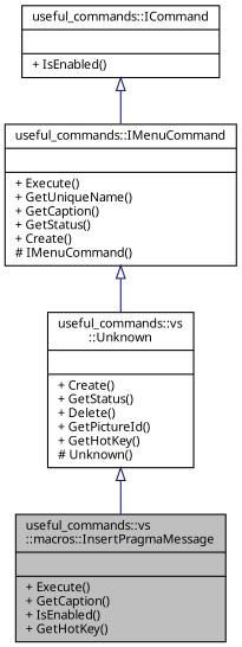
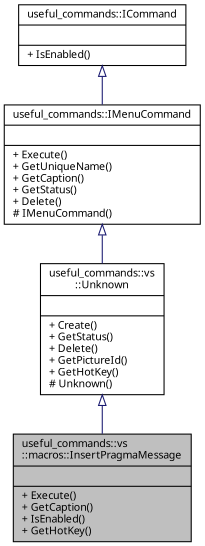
  digraph {
    node [color=black fillcolor=white fontname=Verdana fontsize=10 shape=record style=filled]
    edge [arrowtail=onormal color=midnightblue dir=back fontname=Verdana fontsize=10 labelfontname=Verdana labelfontsize=10 style=solid]
    n1 [fillcolor=grey75 fontcolor=black height=0.2 label="{useful_commands::vs\l::macros::InsertPragmaMessage\n||+ Execute()\l+ GetCaption()\l+ IsEnabled()\l+ GetHotKey()\l}" width=0.4]
    n2 [height=0.2 label="{useful_commands::vs\l::Unknown\n||+ Create()\l+ GetStatus()\l+ Delete()\l+ GetPictureId()\l+ GetHotKey()\l# Unknown()\l}" width=0.4]
-   n3 [height=0.2 label="{useful_commands::IMenuCommand\n||+ Execute()\l+ GetUniqueName()\l+ GetCaption()\l+ GetStatus()\l+ Create()\l# IMenuCommand()\l}" width=0.4]
+   n3 [height=0.2 label="{useful_commands::IMenuCommand\n||+ Execute()\l+ GetUniqueName()\l+ GetCaption()\l+ GetStatus()\l+ Delete()\l# IMenuCommand()\l}" width=0.4]
    n4 [height=0.2 label="{useful_commands::ICommand\n||+ IsEnabled()\l}" width=0.4]
    n2 -> n1
    n3 -> n2
    n4 -> n3
  }
